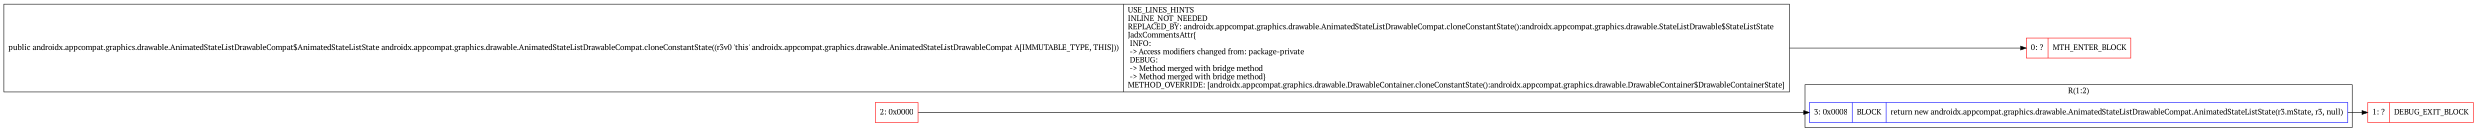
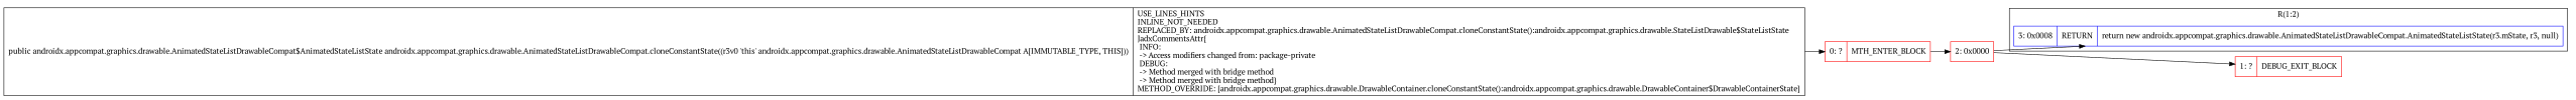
  digraph {
    fontname="PT Serif"
    rankdir=LR
    node [color=red fontname="PT Serif" shape=record]
    edge [fontname="PT Serif"]
-   n1 [color=blue label="{3\:\ 0x0008|BLOCK\l|return new androidx.appcompat.graphics.drawable.AnimatedStateListDrawableCompat.AnimatedStateListState(r3.mState, r3, null)\l}"]
+   n1 [color=blue label="{3\:\ 0x0008|RETURN\l|return new androidx.appcompat.graphics.drawable.AnimatedStateListDrawableCompat.AnimatedStateListState(r3.mState, r3, null)\l}"]
    n2 [label="{1\:\ ?|DEBUG_EXIT_BLOCK\l}"]
    n3 [label="{0\:\ ?|MTH_ENTER_BLOCK\l}"]
    n4 [label="{2\:\ 0x0000}"]
    n5 [label="{public androidx.appcompat.graphics.drawable.AnimatedStateListDrawableCompat$AnimatedStateListState androidx.appcompat.graphics.drawable.AnimatedStateListDrawableCompat.cloneConstantState((r3v0 'this' androidx.appcompat.graphics.drawable.AnimatedStateListDrawableCompat A[IMMUTABLE_TYPE, THIS]))  | USE_LINES_HINTS\lINLINE_NOT_NEEDED\lREPLACED_BY: androidx.appcompat.graphics.drawable.AnimatedStateListDrawableCompat.cloneConstantState():androidx.appcompat.graphics.drawable.StateListDrawable$StateListState\lJadxCommentsAttr\{\l INFO: \l \-\> Access modifiers changed from: package\-private\l DEBUG: \l \-\> Method merged with bridge method\l \-\> Method merged with bridge method\}\lMETHOD_OVERRIDE: [androidx.appcompat.graphics.drawable.DrawableContainer.cloneConstantState():androidx.appcompat.graphics.drawable.DrawableContainer$DrawableContainerState]\l}" color=""]
    subgraph cluster_1 {
      label="R(1:2)"
      n1
    }
-   n1 -> n2
+   n4 -> n2
+   n3 -> n4
    n4 -> n1
    n5 -> n3
  }
